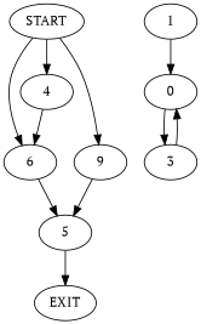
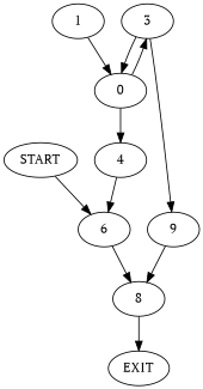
  digraph {
    fontname="PT Serif"
    node [fontname="PT Serif"]
    edge [fontname="PT Serif"]
    n1 [label=START]
    6
    n3 [label=9]
    n4 [label=0]
    1
-   5
+   5 [label=8]
    n7 [label=EXIT]
    3
    4
    n1 -> 6
-   n1 -> n3
+   3 -> n3
    6 -> 5
    n3 -> 5
    n4 -> 3
-   n1 -> 4
+   n4 -> 4
    1 -> n4
    5 -> n7
    3 -> n4
    4 -> 6
  }
